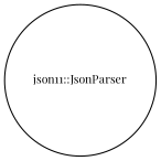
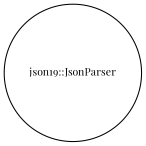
  digraph {
    rankdir=LR
    fontname="Playfair Display"
-   n1 [color=black fillcolor=white fontname="Playfair Display" fontsize=10 height=0.2 label="json11::JsonParser" shape=circle style=filled width=0.4]
+   n1 [color=black fillcolor=white fontname="Playfair Display" fontsize=10 height=0.2 label="json19::JsonParser" shape=circle style=filled width=0.4]
  }
